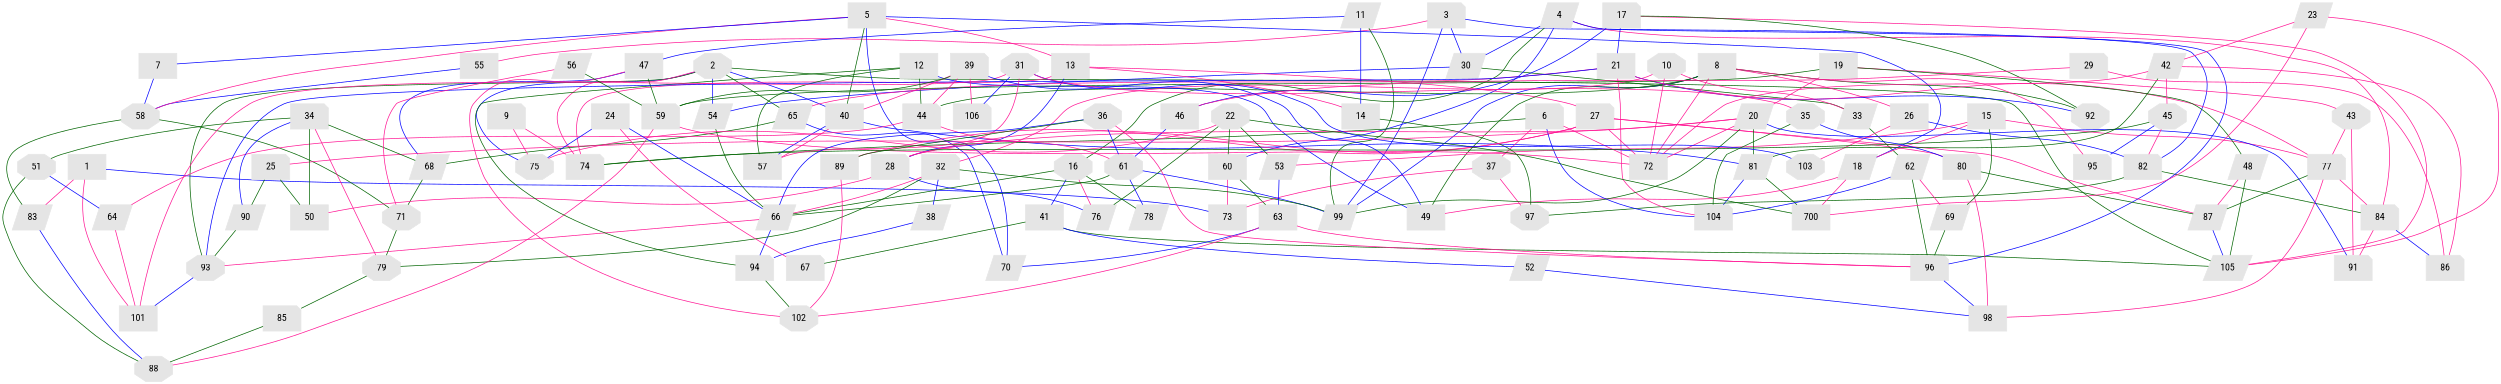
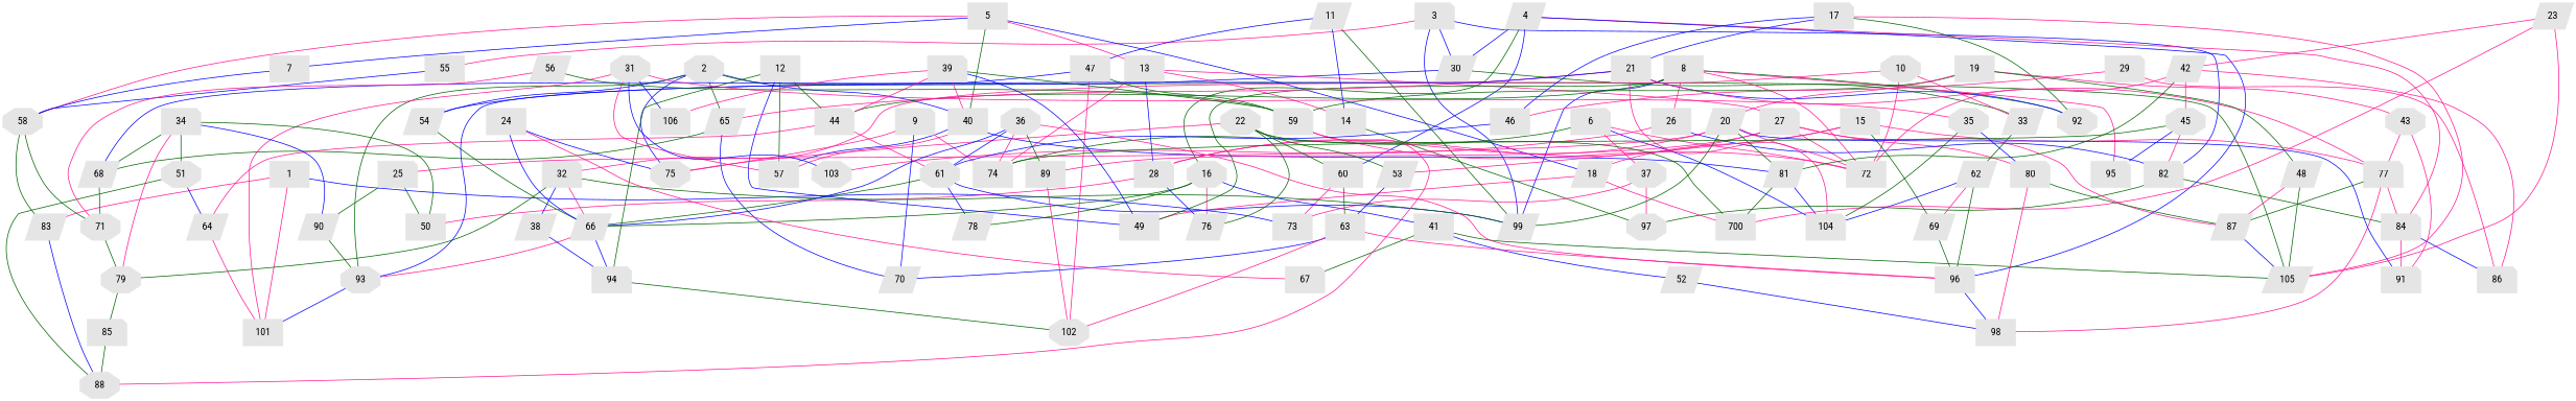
  graph {
    fontname="Roboto Condensed"
    node [color=gray90 fontname="Roboto Condensed" shape=parallelogram style=filled]
    edge [color=deeppink fontname="Roboto Condensed"]
    1 [shape=box]
    73 [shape=box]
    83
    101 [shape=box]
    88 [shape=octagon]
    2 [shape=octagon]
    40 [shape=box]
    54
    65
    75 [shape=octagon]
    93 [shape=octagon]
    105
    57 [shape=box]
    81
    66
    70
    68
    3 [shape=note]
    30
    55 [shape=box]
    82 [shape=note]
    99
    33
    58 [shape=octagon]
    84 [shape=note]
    97 [shape=octagon]
    4
    16 [shape=octagon]
    60 [shape=box]
    96 [shape=note]
    41 [shape=box]
    76
    78
    63 [shape=box]
    91 [shape=note]
    86 [shape=note]
    98 [shape=box]
    5 [shape=box]
    7 [shape=box]
    13 [shape=box]
    18
    74 [shape=note]
    14 [shape=box]
    27 [shape=note]
    28 [shape=note]
    49 [shape=box]
    n47 [label=700 shape=box]
    71 [shape=octagon]
    6 [shape=note]
    37 [shape=octagon]
    72 [shape=box]
    104 [shape=note]
    8 [shape=box]
    26 [shape=box]
    44 [shape=note]
    92 [shape=octagon]
    95 [shape=note]
    103 [shape=octagon]
    61 [shape=octagon]
    64
    9 [shape=note]
    10 [shape=octagon]
    32 [shape=note]
    38
    79 [shape=octagon]
    62
    11
    47 [shape=box]
    59 [shape=note]
    102 [shape=octagon]
    12 [shape=box]
    94 [shape=note]
    80 [shape=note]
    87
    89 [shape=box]
    50 [shape=box]
    15 [shape=note]
    53
    69
    77 [shape=note]
    67 [shape=note]
    52
    17 [shape=note]
    21 [shape=box]
    46 [shape=box]
    19 [shape=box]
    20
    43 [shape=octagon]
    48
    25 [shape=note]
    90
    22 [shape=octagon]
    23
    42
    45 [shape=octagon]
    24 [shape=box]
    29 [shape=note]
    31 [shape=octagon]
    35 [shape=octagon]
    106 [shape=note]
    85 [shape=note]
    34 [shape=note]
    51 [shape=octagon]
    36 [shape=octagon]
    39 [shape=note]
    56
    1 -- 73 [color=blue]
    1 -- 83
    1 -- 101
    83 -- 88 [color=blue]
    2 -- 40 [color=blue]
    2 -- 54 [color=blue]
    2 -- 65 [color=darkgreen]
    2 -- 75 [color=blue]
    2 -- 93 [color=darkgreen]
    2 -- 105 [color=darkgreen]
    40 -- 57 [color=blue]
    40 -- 57
    40 -- 81 [color=blue]
    54 -- 66 [color=darkgreen]
    65 -- 70 [color=blue]
    65 -- 68 [color=darkgreen]
    93 -- 101 [color=blue]
    81 -- n47 [color=darkgreen]
    81 -- 104 [color=blue]
    66 -- 93
    66 -- 94 [color=blue]
    68 -- 71 [color=darkgreen]
    3 -- 30 [color=blue]
    3 -- 55
    3 -- 82 [color=blue]
    3 -- 99 [color=blue]
    30 -- 54 [color=blue]
    30 -- 33 [color=darkgreen]
    55 -- 58 [color=blue]
    82 -- 84 [color=darkgreen]
    82 -- 97 [color=darkgreen]
    33 -- 62 [color=darkgreen]
    58 -- 83 [color=darkgreen]
    58 -- 71 [color=darkgreen]
    84 -- 91
    84 -- 86 [color=blue]
    4 -- 30 [color=blue]
    4 -- 84
    4 -- 16 [color=darkgreen]
    4 -- 60 [color=blue]
    4 -- 96 [color=blue]
    16 -- 66 [color=darkgreen]
    16 -- 41 [color=blue]
    16 -- 76
    16 -- 78 [color=darkgreen]
    60 -- 73
    60 -- 63 [color=darkgreen]
    96 -- 98 [color=blue]
    41 -- 105 [color=darkgreen]
    41 -- 67 [color=darkgreen]
    41 -- 52 [color=blue]
    63 -- 70 [color=blue]
    63 -- 96
    63 -- 102
    5 -- 40 [color=darkgreen]
-   5 -- 70 [color=blue]
+   9 -- 70 [color=blue]
    5 -- 58
    5 -- 7 [color=blue]
    5 -- 13
    5 -- 18 [color=blue]
    7 -- 58 [color=blue]
    13 -- 74
    13 -- 14
    13 -- 27
    13 -- 28 [color=blue]
    18 -- 49
    18 -- n47
    14 -- 97 [color=darkgreen]
    27 -- 28
    27 -- 72
    27 -- 80
    27 -- 87
    27 -- 89
    28 -- 76 [color=blue]
    28 -- 50
    71 -- 79 [color=darkgreen]
    6 -- 74 [color=darkgreen]
    6 -- 37
    6 -- 72
    6 -- 104 [color=blue]
    37 -- 73
    37 -- 97
    8 -- 99 [color=blue]
    8 -- 49 [color=darkgreen]
    8 -- 72
    8 -- 26
    8 -- 44 [color=darkgreen]
    8 -- 92 [color=darkgreen]
    8 -- 95
    26 -- 82 [color=blue]
    26 -- 103
    44 -- 61
    44 -- 64
    61 -- 66 [color=darkgreen]
    61 -- 99 [color=blue]
    61 -- 78 [color=blue]
    64 -- 101
    9 -- 75
    9 -- 74
    10 -- 33
    10 -- 72
    10 -- 32
    32 -- 66
    32 -- 99 [color=darkgreen]
    32 -- 38 [color=blue]
    32 -- 79 [color=darkgreen]
    38 -- 94 [color=blue]
    79 -- 85 [color=darkgreen]
    62 -- 96 [color=darkgreen]
    62 -- 104 [color=blue]
    62 -- 69
    11 -- 99 [color=darkgreen]
    11 -- 14 [color=blue]
    11 -- 47 [color=blue]
    47 -- 68 [color=blue]
    47 -- 59 [color=darkgreen]
    47 -- 102
    59 -- 88
    59 -- 72
    12 -- 57 [color=darkgreen]
    12 -- 49 [color=blue]
    12 -- 44 [color=darkgreen]
    12 -- 94 [color=darkgreen]
    94 -- 102 [color=darkgreen]
    80 -- 98
    80 -- 87 [color=darkgreen]
    87 -- 105 [color=blue]
    89 -- 102
    15 -- 18
    15 -- 53
    15 -- 69 [color=darkgreen]
    15 -- 77
    53 -- 63 [color=blue]
    69 -- 96 [color=darkgreen]
    77 -- 84
    77 -- 98
    77 -- 87 [color=darkgreen]
    52 -- 98 [color=blue]
    17 -- 105
    17 -- 92 [color=darkgreen]
    17 -- 21 [color=blue]
    17 -- 46 [color=blue]
    21 -- 65
    21 -- 93 [color=blue]
    21 -- 104
    21 -- 92 [color=blue]
    21 -- 77
    46 -- 61 [color=blue]
    19 -- 59 [color=darkgreen]
    19 -- 20
    19 -- 43
    19 -- 48 [color=darkgreen]
    20 -- 81 [color=darkgreen]
    20 -- 99 [color=darkgreen]
    20 -- 91 [color=blue]
    20 -- 28
    20 -- 72
    20 -- 25
    43 -- 91
    43 -- 77
    48 -- 105 [color=darkgreen]
    48 -- 87
    25 -- 50 [color=darkgreen]
    25 -- 90 [color=darkgreen]
    90 -- 93 [color=darkgreen]
    22 -- 75
    22 -- 60 [color=darkgreen]
    22 -- 76 [color=darkgreen]
    22 -- n47 [color=darkgreen]
    22 -- 53 [color=darkgreen]
    23 -- 105
    23 -- n47
    23 -- 42
    42 -- 81 [color=darkgreen]
    42 -- 86
    42 -- 72
    42 -- 45
    45 -- 82
    45 -- 74 [color=darkgreen]
    45 -- 95 [color=blue]
    24 -- 75 [color=blue]
    24 -- 66 [color=blue]
    24 -- 67
    29 -- 86
    29 -- 46
    31 -- 101
    31 -- 57
    31 -- 103 [color=blue]
    31 -- 35
    31 -- 106 [color=blue]
    35 -- 104 [color=darkgreen]
    35 -- 80 [color=blue]
    85 -- 88 [color=darkgreen]
    34 -- 68 [color=darkgreen]
    34 -- 79
    34 -- 50 [color=darkgreen]
    34 -- 90 [color=blue]
    34 -- 51 [color=darkgreen]
    51 -- 88 [color=darkgreen]
    51 -- 64 [color=blue]
    36 -- 66 [color=blue]
    36 -- 96
-   2 -- 74
+   36 -- 74
    36 -- 61 [color=blue]
    36 -- 89 [color=darkgreen]
    39 -- 40
    39 -- 49 [color=blue]
    39 -- 44
    39 -- 59 [color=darkgreen]
    39 -- 106
    56 -- 71
    56 -- 59 [color=darkgreen]
  }
